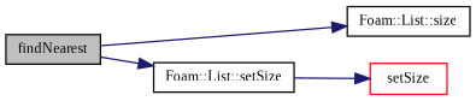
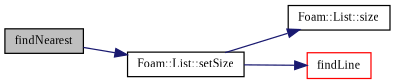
  digraph {
    fontname="Liberation Serif"
    rankdir=LR
    node [color=black fontname="Liberation Serif" fontsize=10 shape=record]
    edge [color=midnightblue fontname="Liberation Serif" fontsize=10 labelfontname=FreeSans labelfontsize=10 style=solid]
    n1 [fillcolor=grey75 fontcolor=black height=0.2 label=findNearest style=filled width=0.4]
    n2 [height=0.2 label="Foam::List::setSize" width=0.4]
    n3 [height=0.2 label="Foam::List::size" width=0.4]
-   n4 [color=red height=0.2 label=setSize width=0.4]
+   n4 [color=red height=0.2 label=findLine width=0.4]
    n1 -> n2
-   n1 -> n3
+   n2 -> n3
    n2 -> n4
  }
